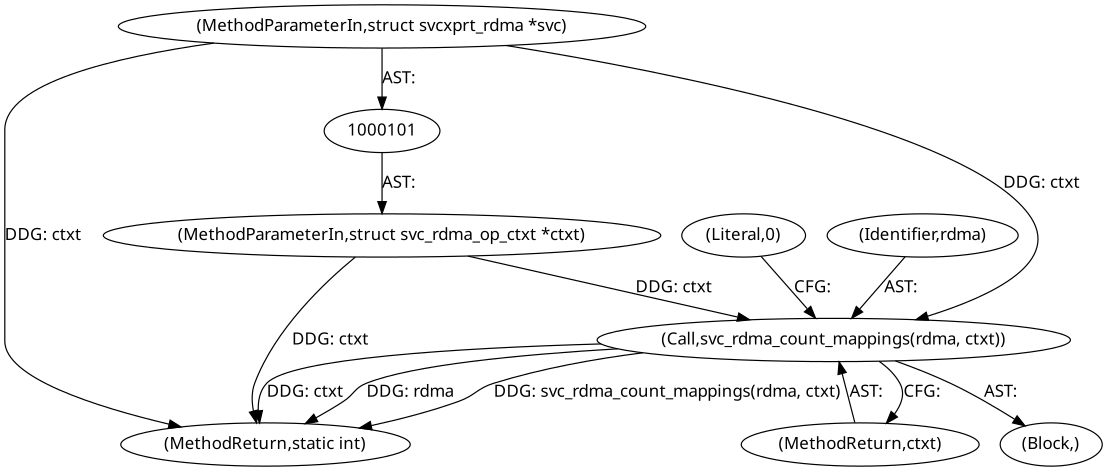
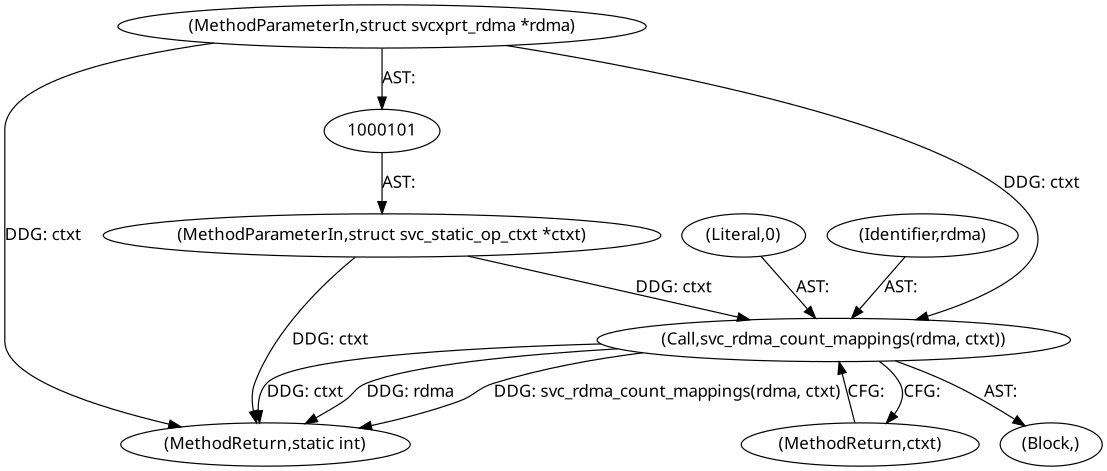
  digraph {
    fontname="Noto Sans"
    node [fontname="Noto Sans"]
    edge [fontname="Noto Sans"]
    n1 [label="(Call,svc_rdma_count_mappings(rdma, ctxt))"]
    n2 [label="(Block,)"]
    n3 [label="(MethodReturn,ctxt)"]
    n4 [label="(MethodReturn,static int)"]
-   n5 [label="(MethodParameterIn,struct svcxprt_rdma *svc)"]
+   n5 [label="(MethodParameterIn,struct svcxprt_rdma *rdma)"]
    1000101
-   n7 [label="(MethodParameterIn,struct svc_rdma_op_ctxt *ctxt)"]
+   n7 [label="(MethodParameterIn,struct svc_static_op_ctxt *ctxt)"]
    n8 [label="(Literal,0)"]
    n9 [label="(Identifier,rdma)"]
    n1 -> n2 [label="AST: "]
    n1 -> n3 [label="CFG: "]
    n1 -> n4 [label="DDG: svc_rdma_count_mappings(rdma, ctxt)"]
    n1 -> n4 [label="DDG: ctxt"]
    n1 -> n4 [label="DDG: rdma"]
-   n3 -> n1 [label="AST: "]
+   n3 -> n1 [label="CFG: "]
    n5 -> n1 [label="DDG: ctxt"]
    n5 -> n4 [label="DDG: ctxt"]
    n5 -> 1000101 [label="AST: "]
    1000101 -> n7 [label="AST: "]
    n7 -> n1 [label="DDG: ctxt"]
    n7 -> n4 [label="DDG: ctxt"]
-   n8 -> n1 [label="CFG: "]
+   n8 -> n1 [label="AST: "]
    n9 -> n1 [label="AST: "]
  }
